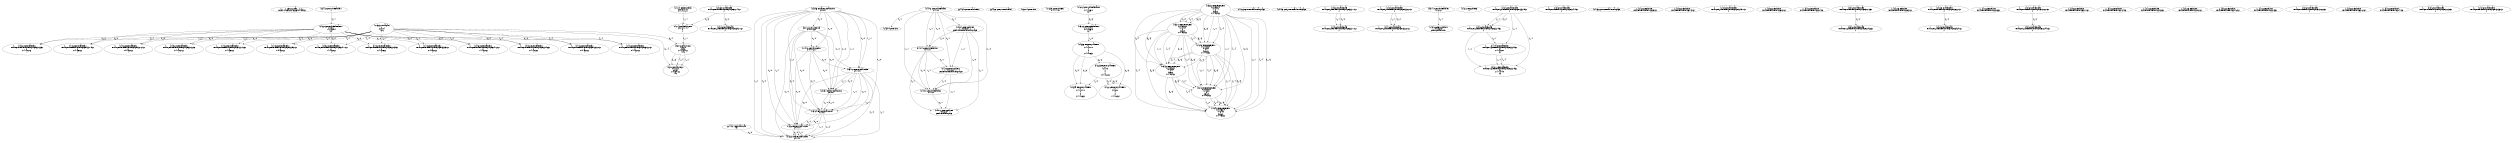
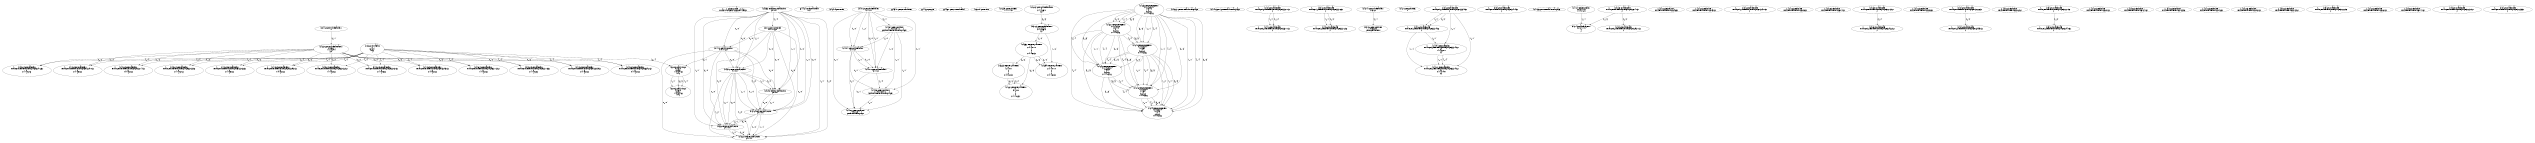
  digraph {
    n1 [label="6850628.main\n000acd72ac2628c8733533dca4afbb30"]
    n2 [label="4254480.GetModuleHandleW\n0"]
    n3 [label="4243306.GetModuleFileNameW\n4194304\n2147408904\n522"]
    n4 [label="4247567.GetLocaleInfoW\nretval_GetUserDefaultUILanguage_33598_32\n3\n2147408268\n4"]
    n5 [label="4247567.GetLocaleInfoW\nretval_GetUserDefaultUILanguage_33035_32\n3\n2147408268\n4"]
    n6 [label="4247567.GetLocaleInfoW\nretval_GetUserDefaultUILanguage_33095_32\n3\n2147408268\n4"]
    n7 [label="4247567.GetLocaleInfoW\nretval_GetUserDefaultUILanguage_33096_32\n3\n2147408268\n4"]
    n8 [label="4247567.GetLocaleInfoW\nretval_GetUserDefaultUILanguage_33173_32\n3\n2147408268\n4"]
    n9 [label="4247567.GetLocaleInfoW\nretval_GetUserDefaultUILanguage_33174_32\n3\n2147408268\n4"]
    n10 [label="4247567.GetLocaleInfoW\nretval_GetUserDefaultUILanguage_33175_32\n3\n2147408268\n4"]
    n11 [label="4247567.GetLocaleInfoW\nretval_GetUserDefaultUILanguage_32976_32\n3\n2147408268\n4"]
    n12 [label="4247567.GetLocaleInfoW\nretval_GetUserDefaultUILanguage_32977_32\n3\n2147408268\n4"]
    n13 [label="4247567.GetLocaleInfoW\nretval_GetUserDefaultUILanguage_33036_32\n3\n2147408268\n4"]
    n14 [label="4247567.GetLocaleInfoW\nretval_GetUserDefaultUILanguage_33038_32\n3\n2147408268\n4"]
    n15 [label="4247567.GetLocaleInfoW\nretval_GetUserDefaultUILanguage_33039_32\n3\n2147408268\n4"]
    n16 [label="4247567.GetLocaleInfoW\nretval_GetUserDefaultUILanguage_33037_32\n3\n2147408268\n4"]
    n17 [label="6844434.SetThreadLocale\n1024"]
    n18 [label="4243965.InitializeCriticalSection\n6917004"]
    n19 [label="4250188.GetSystemInfo\n2147417660"]
    n20 [label="4214413.GetStartupInfoW\n2147417624"]
    n21 [label="4245418.EnterCriticalSection\n6917004"]
    n22 [label="4245454.LeaveCriticalSection\n6917004"]
    n23 [label="4245469.LeaveCriticalSection\n6917004"]
    n24 [label="4245580.EnterCriticalSection\n6917004"]
    n25 [label="4245621.LeaveCriticalSection\n6917004"]
    n26 [label="4243979.GetVersion\n"]
    n27 [label="4244018.GetModuleHandleW\n4244120"]
    n28 [label="4244024.GetProcAddress\n9441320\nGetThreadPreferredUILanguages"]
    n29 [label="4244044.GetModuleHandleW\n4244120"]
    n30 [label="4244050.GetProcAddress\n9441320\nSetThreadPreferredUILanguages"]
    n31 [label="4244070.GetModuleHandleW\n4244120"]
    n32 [label="4244076.GetProcAddress\n9441320\nGetThreadUILanguage"]
    n33 [label="6844540.GetCommandLineW\n"]
+   n34 [label="6844560.GetACP\n"]
    n35 [label="6844580.GetCurrentThreadId\n"]
    n36 [label="4250204.GetVersion\n"]
    n37 [label="4276690.GetVersionExW\n2147417420"]
    n38 [label="4248064.GetModuleFileNameW\n0\n2147408370\n261"]
    n39 [label="4245785.GetLongPathNameW\n2147407710\n2147406542\n261"]
    n40 [label="4246556.RegQueryValueExW\n0\n2147407710\n0\n0\n0\n2147408232"]
    n41 [label="4246599.RegQueryValueExW\n0\n2147407710\n0\n0\n0\n2147408232"]
    n42 [label="4215383.VirtualAlloc\n0\n1310704\n4096\n4"]
    n43 [label="4250073.LoadStringW\n9441340\n65485\n2147409468\n4096"]
    n44 [label="4250073.LoadStringW\n9441340\n65484\n2147409468\n4096"]
    n45 [label="4246338.RegOpenKeyExW\n2147483649\n4246772\n0\n983065\n2147408236"]
    n46 [label="4246372.RegOpenKeyExW\n2147483650\n4246772\n0\n983065\n2147408236"]
    n47 [label="4246402.RegOpenKeyExW\n2147483649\n4246832\n0\n983065\n2147408236"]
    n48 [label="4246432.RegOpenKeyExW\n2147483650\n4246832\n0\n983065\n2147408236"]
    n49 [label="4246462.RegOpenKeyExW\n2147483649\n4246884\n0\n983065\n2147408236"]
    n50 [label="4246492.RegOpenKeyExW\n2147483649\n4246936\n0\n983065\n2147408236"]
    n51 [label="4247883.GetUserDefaultUILanguage\n"]
    n52 [label="4247923.GetSystemDefaultUILanguage\n"]
    n53 [label="4245487.IsValidLocale\nretval_GetSystemDefaultUILanguage_33377_32\n2"]
    n54 [label="4244766.IsValidLocale\nretval_GetSystemDefaultUILanguage_33377_32\n2"]
    n55 [label="4245487.IsValidLocale\nretval_GetSystemDefaultUILanguage_33378_32\n2"]
    n56 [label="4244766.IsValidLocale\nretval_GetSystemDefaultUILanguage_33378_32\n2"]
    n57 [label="4245741.GetModuleHandleW\n4246160"]
    n58 [label="4245758.GetProcAddress\n9441320\nGetLongPathNameW"]
    n59 [label="4246635.RegQueryValueExW\n0\n4247000\n0\n0\n0\n2147408232"]
    n60 [label="4246676.RegQueryValueExW\n0\n4247000\n0\n0\n0\n2147408232"]
    n61 [label="4246722.RegCloseKey\n0"]
    n62 [label="4245487.IsValidLocale\nretval_GetSystemDefaultUILanguage_33379_32\n2"]
    n63 [label="4244766.IsValidLocale\nretval_GetSystemDefaultUILanguage_33379_32\n2"]
    n64 [label="4244794.GetLocaleInfoW\nretval_GetSystemDefaultUILanguage_33379_32\n89\n2147408070\n85"]
    n65 [label="4244811.GetLocaleInfoW\nretval_GetSystemDefaultUILanguage_33379_32\n90\n2147407900\n85"]
    n66 [label="4245487.IsValidLocale\nretval_GetUserDefaultUILanguage_32914_32\n2"]
    n67 [label="4247558.GetUserDefaultUILanguage\n"]
    n68 [label="4247247.FindFirstFileW\n3224341740\n2147407640"]
    n69 [label="4248145.LoadLibraryExW\n3224341740\n0\n2"]
    n70 [label="4247263.FindClose\nretval_FindFirstFileW_33696_32"]
    n71 [label="4245487.IsValidLocale\nretval_GetUserDefaultUILanguage_32874_32\n2"]
    n72 [label="4245487.IsValidLocale\nretval_GetSystemDefaultUILanguage_32937_32\n2"]
    n73 [label="4247263.FindClose\nretval_FindFirstFileW_33045_32"]
    n74 [label="4245487.IsValidLocale\nretval_GetSystemDefaultUILanguage_32921_32\n2"]
    n75 [label="4247663.FindClose\nretval_FindFirstFileW_33303_32"]
    n76 [label="4247263.FindClose\nretval_FindFirstFileW_33304_32"]
    n77 [label="4245487.IsValidLocale\nretval_GetUserDefaultUILanguage_32875_32\n2"]
    n78 [label="4245487.IsValidLocale\nretval_GetSystemDefaultUILanguage_32938_32\n2"]
    n79 [label="4247263.FindClose\nretval_FindFirstFileW_33305_32"]
    n80 [label="4245487.IsValidLocale\nretval_GetUserDefaultUILanguage_32886_32\n2"]
    n81 [label="4245487.IsValidLocale\nretval_GetSystemDefaultUILanguage_32939_32\n2"]
    n82 [label="4247263.FindClose\nretval_FindFirstFileW_33306_32"]
    n83 [label="4245487.IsValidLocale\nretval_GetUserDefaultUILanguage_32887_32\n2"]
    n84 [label="4245487.IsValidLocale\nretval_GetSystemDefaultUILanguage_32940_32\n2"]
    n85 [label="4247263.FindClose\nretval_FindFirstFileW_33307_32"]
    n86 [label="4247263.FindClose\nretval_FindFirstFileW_33134_32"]
    n87 [label="4247263.FindClose\nretval_FindFirstFileW_33135_32"]
    n88 [label="4247263.FindClose\nretval_FindFirstFileW_33046_32"]
    n89 [label="4247263.FindClose\nretval_FindFirstFileW_33048_32"]
    n90 [label="4247263.FindClose\nretval_FindFirstFileW_33315_32"]
    n91 [label="4245487.IsValidLocale\nretval_GetUserDefaultUILanguage_32888_32\n2"]
    n92 [label="4247263.FindClose\nretval_FindFirstFileW_33316_32"]
    n93 [label="4247263.FindClose\nretval_FindFirstFileW_33047_32"]
    n94 [label="4245487.IsValidLocale\nretval_GetUserDefaultUILanguage_32832_32\n2"]
    n95 [label="4245487.IsValidLocale\nretval_GetUserDefaultUILanguage_32833_32\n2"]
    n2 -> n3 [label="(0-->1)"]
    n3 -> n4 [label="(0-->2)"]
    n3 -> n5 [label="(0-->2)"]
    n3 -> n6 [label="(0-->2)"]
    n3 -> n7 [label="(0-->2)"]
    n3 -> n8 [label="(0-->2)"]
    n3 -> n9 [label="(0-->2)"]
    n3 -> n10 [label="(0-->2)"]
    n3 -> n11 [label="(0-->2)"]
    n3 -> n12 [label="(0-->2)"]
    n3 -> n13 [label="(0-->2)"]
    n3 -> n14 [label="(0-->2)"]
    n3 -> n15 [label="(0-->2)"]
    n3 -> n16 [label="(0-->2)"]
    n18 -> n19 [label="(0-->0)"]
    n18 -> n20 [label="(0-->0)"]
    n18 -> n21 [label="(1-->1)"]
    n18 -> n21 [label="(0-->0)"]
    n18 -> n22 [label="(1-->1)"]
    n18 -> n22 [label="(0-->0)"]
    n18 -> n23 [label="(1-->1)"]
    n18 -> n23 [label="(0-->0)"]
    n18 -> n24 [label="(1-->1)"]
    n18 -> n24 [label="(0-->0)"]
    n18 -> n25 [label="(1-->1)"]
    n18 -> n25 [label="(0-->0)"]
    n19 -> n20 [label="(0-->0)"]
    n19 -> n21 [label="(0-->0)"]
    n19 -> n22 [label="(0-->0)"]
    n19 -> n23 [label="(0-->0)"]
    n19 -> n24 [label="(0-->0)"]
    n19 -> n25 [label="(0-->0)"]
    n20 -> n21 [label="(0-->0)"]
    n20 -> n22 [label="(0-->0)"]
    n20 -> n23 [label="(0-->0)"]
    n20 -> n24 [label="(0-->0)"]
-   n17 -> n25 [label="(0-->0)"]
+   n20 -> n25 [label="(0-->0)"]
    n21 -> n22 [label="(1-->1)"]
    n21 -> n22 [label="(0-->0)"]
    n21 -> n23 [label="(1-->1)"]
    n21 -> n23 [label="(0-->0)"]
    n21 -> n24 [label="(1-->1)"]
    n21 -> n24 [label="(0-->0)"]
    n21 -> n25 [label="(1-->1)"]
    n21 -> n25 [label="(0-->0)"]
    n22 -> n23 [label="(1-->1)"]
    n22 -> n23 [label="(0-->0)"]
    n23 -> n24 [label="(1-->1)"]
    n23 -> n24 [label="(0-->0)"]
    n23 -> n25 [label="(1-->1)"]
    n23 -> n25 [label="(0-->0)"]
    n24 -> n25 [label="(1-->1)"]
    n24 -> n25 [label="(0-->0)"]
    n27 -> n28 [label="(0-->1)"]
    n27 -> n29 [label="(1-->1)"]
    n27 -> n29 [label="(0-->0)"]
    n27 -> n30 [label="(0-->1)"]
    n27 -> n31 [label="(1-->1)"]
    n27 -> n31 [label="(0-->0)"]
-   n27 -> n26 [label="(0-->1)"]
+   n27 -> n32 [label="(0-->1)"]
    n28 -> n29 [label="(1-->0)"]
    n28 -> n30 [label="(1-->1)"]
    n28 -> n31 [label="(1-->0)"]
    n28 -> n32 [label="(1-->1)"]
    n29 -> n30 [label="(0-->1)"]
    n29 -> n31 [label="(1-->1)"]
    n29 -> n31 [label="(0-->0)"]
    n29 -> n32 [label="(0-->1)"]
-   n30 -> n31 [label="(1-->0)"]
+   n31 -> n30 [label="(1-->0)"]
    n30 -> n32 [label="(1-->1)"]
    n31 -> n32 [label="(0-->1)"]
    n38 -> n39 [label="(3-->3)"]
    n39 -> n40 [label="(1-->2)"]
-   n59 -> n41 [label="(1-->2)"]
+   n39 -> n41 [label="(1-->2)"]
    n40 -> n41 [label="(2-->2)"]
    n40 -> n41 [label="(6-->6)"]
    n40 -> n59 [label="(6-->6)"]
    n40 -> n60 [label="(6-->6)"]
    n42 -> n4 [label="(4-->4)"]
    n42 -> n5 [label="(4-->4)"]
    n42 -> n6 [label="(4-->4)"]
    n42 -> n7 [label="(4-->4)"]
    n42 -> n8 [label="(4-->4)"]
    n42 -> n9 [label="(4-->4)"]
    n42 -> n10 [label="(4-->4)"]
    n42 -> n11 [label="(4-->4)"]
    n42 -> n12 [label="(4-->4)"]
    n42 -> n13 [label="(4-->4)"]
    n42 -> n14 [label="(4-->4)"]
    n42 -> n15 [label="(4-->4)"]
    n42 -> n16 [label="(4-->4)"]
    n42 -> n43 [label="(3-->4)"]
-   n42 -> n44 [label="(3-->4)"]
    n43 -> n44 [label="(1-->1)"]
    n43 -> n44 [label="(3-->3)"]
    n43 -> n44 [label="(4-->4)"]
    n45 -> n46 [label="(2-->2)"]
    n45 -> n46 [label="(4-->4)"]
    n45 -> n46 [label="(5-->5)"]
    n45 -> n47 [label="(1-->1)"]
    n45 -> n47 [label="(4-->4)"]
    n45 -> n47 [label="(5-->5)"]
    n45 -> n48 [label="(4-->4)"]
    n45 -> n48 [label="(5-->5)"]
    n45 -> n49 [label="(1-->1)"]
    n45 -> n49 [label="(4-->4)"]
    n45 -> n49 [label="(5-->5)"]
    n45 -> n50 [label="(1-->1)"]
    n45 -> n50 [label="(4-->4)"]
    n45 -> n50 [label="(5-->5)"]
    n46 -> n47 [label="(4-->4)"]
    n46 -> n47 [label="(5-->5)"]
    n46 -> n48 [label="(1-->1)"]
    n46 -> n48 [label="(4-->4)"]
    n46 -> n48 [label="(5-->5)"]
    n46 -> n49 [label="(4-->4)"]
    n46 -> n49 [label="(5-->5)"]
    n46 -> n50 [label="(4-->4)"]
    n46 -> n50 [label="(5-->5)"]
    n47 -> n48 [label="(2-->2)"]
    n47 -> n48 [label="(4-->4)"]
    n47 -> n48 [label="(5-->5)"]
    n47 -> n49 [label="(1-->1)"]
    n47 -> n49 [label="(4-->4)"]
    n47 -> n49 [label="(5-->5)"]
    n47 -> n50 [label="(1-->1)"]
    n47 -> n50 [label="(4-->4)"]
    n47 -> n50 [label="(5-->5)"]
    n48 -> n49 [label="(4-->4)"]
    n48 -> n49 [label="(5-->5)"]
    n48 -> n50 [label="(4-->4)"]
    n48 -> n50 [label="(5-->5)"]
    n49 -> n50 [label="(1-->1)"]
    n49 -> n50 [label="(4-->4)"]
    n49 -> n50 [label="(5-->5)"]
    n53 -> n54 [label="(1-->1)"]
    n53 -> n54 [label="(2-->2)"]
    n55 -> n56 [label="(1-->1)"]
    n55 -> n56 [label="(2-->2)"]
    n57 -> n58 [label="(0-->1)"]
    n59 -> n60 [label="(2-->2)"]
    n59 -> n60 [label="(6-->6)"]
    n62 -> n63 [label="(1-->1)"]
    n62 -> n63 [label="(2-->2)"]
    n62 -> n64 [label="(1-->1)"]
    n62 -> n65 [label="(1-->1)"]
    n63 -> n64 [label="(1-->1)"]
    n63 -> n65 [label="(1-->1)"]
    n64 -> n65 [label="(1-->1)"]
    n64 -> n65 [label="(4-->4)"]
    n68 -> n69 [label="(1-->1)"]
-   n69 -> n43 [label="(0-->1)"]
+   n20 -> n43 [label="(0-->1)"]
    n71 -> n69 [label="(2-->3)"]
    n71 -> n72 [label="(2-->2)"]
    n77 -> n78 [label="(2-->2)"]
    n80 -> n81 [label="(2-->2)"]
    n83 -> n84 [label="(2-->2)"]
  }
